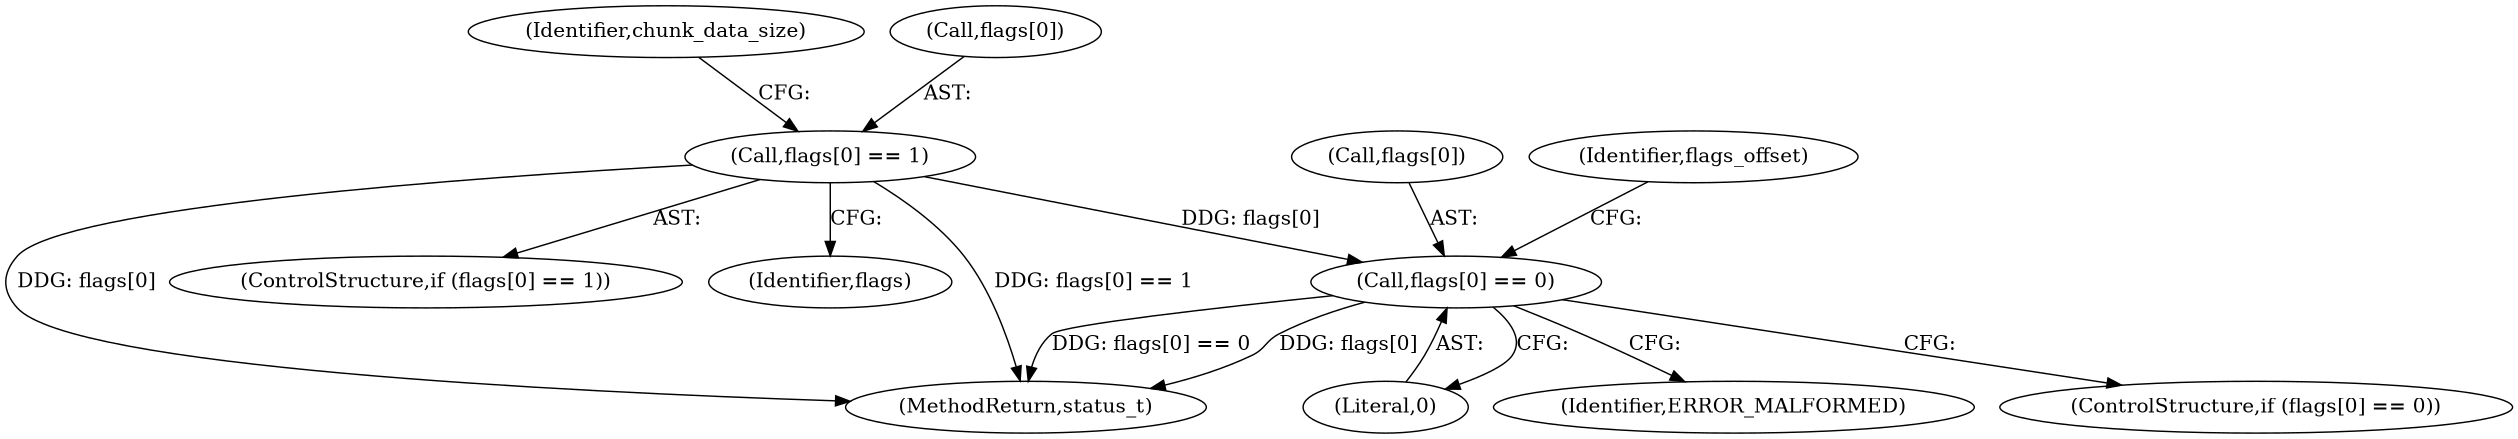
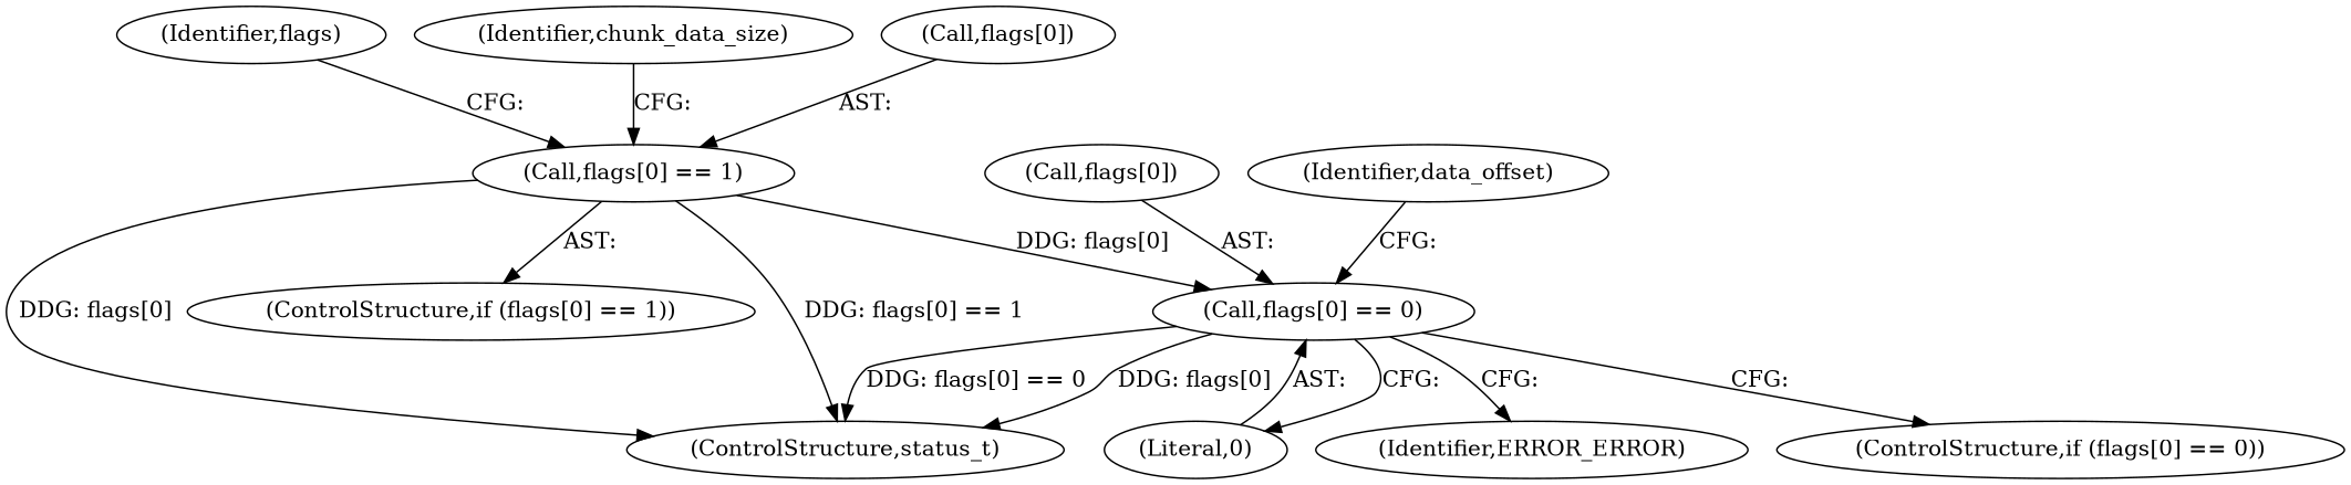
  digraph {
    n1 [label="(Call,flags[0] == 0)"]
    n2 [label="(ControlStructure,if (flags[0] == 0))"]
    n3 [label="(Literal,0)"]
-   n4 [label="(MethodReturn,status_t)"]
-   n5 [label="(Identifier,ERROR_MALFORMED)"]
+   n4 [label="(ControlStructure,status_t)"]
+   n5 [label="(Identifier,ERROR_ERROR)"]
    n6 [label="(Call,flags[0] == 1)"]
    n7 [label="(ControlStructure,if (flags[0] == 1))"]
    n8 [label="(Call,flags[0])"]
    n9 [label="(Identifier,flags)"]
-   n10 [label="(Identifier,flags_offset)"]
+   n10 [label="(Identifier,data_offset)"]
    n11 [label="(Identifier,chunk_data_size)"]
    n12 [label="(Call,flags[0])"]
    n1 -> n2 [label="CFG: "]
    n1 -> n3 [label="CFG: "]
    n1 -> n4 [label="DDG: flags[0] == 0"]
    n1 -> n4 [label="DDG: flags[0]"]
    n1 -> n5 [label="CFG: "]
    n3 -> n1 [label="AST: "]
    n6 -> n1 [label="DDG: flags[0]"]
    n6 -> n4 [label="DDG: flags[0] == 1"]
    n6 -> n4 [label="DDG: flags[0]"]
    n6 -> n7 [label="AST: "]
    n8 -> n1 [label="AST: "]
-   n6 -> n9 [label="CFG: "]
+   n9 -> n6 [label="CFG: "]
    n10 -> n1 [label="CFG: "]
    n11 -> n6 [label="CFG: "]
    n12 -> n6 [label="AST: "]
  }
